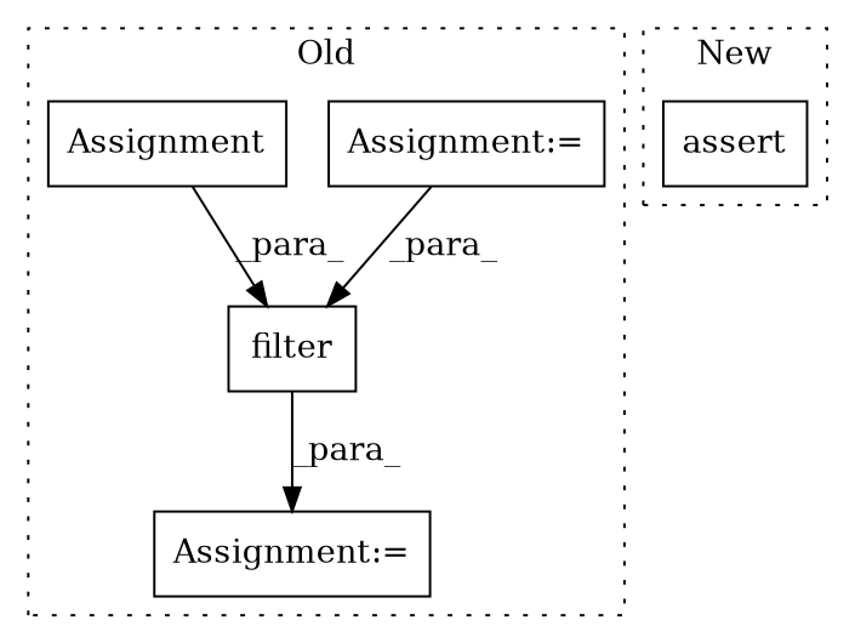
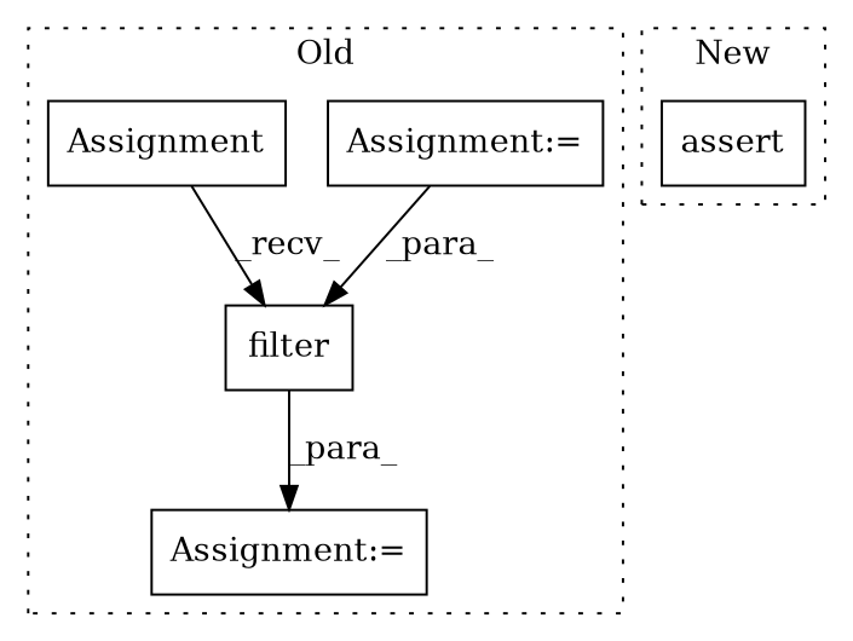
  digraph {
    node [a=32 l=1 shape=box]
    n1 [l="7,1" label=filter s="3119,3147"]
    n2 [a=7 label="Assignment:=" s=3105]
    n3 [a=7 label="Assignment:=" s=2979]
    n4 [a=22 l=12 label=Assignment s=3106]
    n5 [l="15,1" label=assert s="3008,3107"]
    subgraph cluster_1 {
      label=Old
      style=dotted
      n1
      n2
      n3
      n4
    }
    subgraph cluster_2 {
      label=New
      style=dotted
      n5
    }
    n1 -> n2 [label=_para_]
    n3 -> n1 [label=_para_]
-   n4 -> n1 [label=_para_]
+   n4 -> n1 [label=_recv_]
  }
